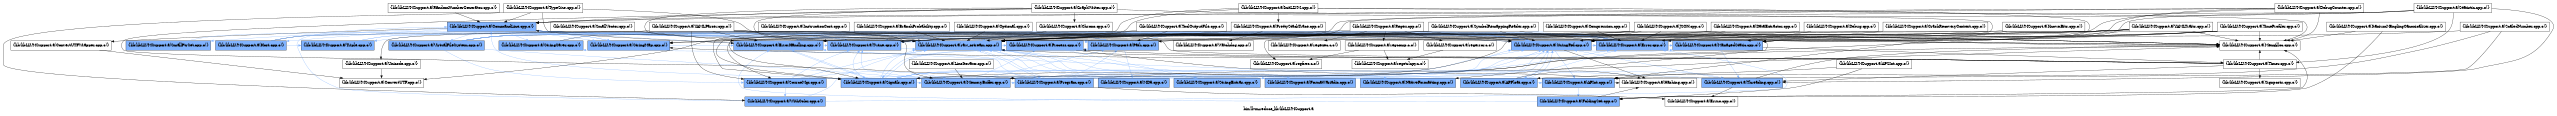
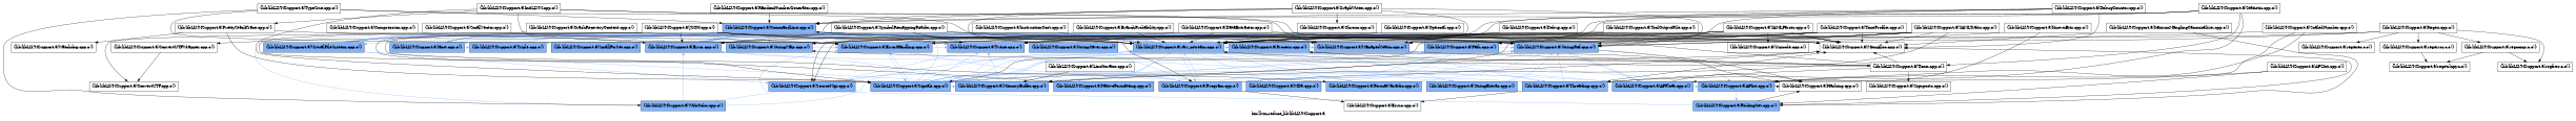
  digraph {
    label="bin/llvm-reduce_lib/libLLVMSupport.a"
    rankdir=TB
    node [group=0 shape=box]
    n1 [fillcolor="0.600000 0.5 1" group=1 label="{lib/libLLVMSupport.a(CommandLine.cpp.o)}" style=filled]
    n2 [label="{lib/libLLVMSupport.a(ConvertUTFWrapper.cpp.o)}"]
    n3 [fillcolor="0.600000 0.5 1" group=1 label="{lib/libLLVMSupport.a(Error.cpp.o)}" style=filled]
    n4 [fillcolor="0.600000 0.5 1" group=1 label="{lib/libLLVMSupport.a(ErrorHandling.cpp.o)}" style=filled]
    n5 [fillcolor="0.600000 0.5 1" group=1 label="{lib/libLLVMSupport.a(ManagedStatic.cpp.o)}" style=filled]
    n6 [label="{lib/libLLVMSupport.a(MemAlloc.cpp.o)}"]
    n7 [fillcolor="0.600000 0.5 1" group=1 label="{lib/libLLVMSupport.a(SmallPtrSet.cpp.o)}" style=filled]
    n8 [fillcolor="0.600000 0.5 1" group=1 label="{lib/libLLVMSupport.a(StringMap.cpp.o)}" style=filled]
    n9 [fillcolor="0.600000 0.5 1" group=1 label="{lib/libLLVMSupport.a(StringSaver.cpp.o)}" style=filled]
    n10 [fillcolor="0.600000 0.5 1" group=1 label="{lib/libLLVMSupport.a(StringRef.cpp.o)}" style=filled]
    n11 [fillcolor="0.600000 0.5 1" group=1 label="{lib/libLLVMSupport.a(Triple.cpp.o)}" style=filled]
    n12 [fillcolor="0.600000 0.5 1" group=1 label="{lib/libLLVMSupport.a(Twine.cpp.o)}" style=filled]
    n13 [fillcolor="0.600000 0.5 1" group=1 label="{lib/libLLVMSupport.a(VirtualFileSystem.cpp.o)}" style=filled]
    n14 [fillcolor="0.600000 0.5 1" group=1 label="{lib/libLLVMSupport.a(raw_ostream.cpp.o)}" style=filled]
    n15 [fillcolor="0.600000 0.5 1" group=1 label="{lib/libLLVMSupport.a(Host.cpp.o)}" style=filled]
    n16 [fillcolor="0.600000 0.5 1" group=1 label="{lib/libLLVMSupport.a(Path.cpp.o)}" style=filled]
    n17 [fillcolor="0.600000 0.5 1" group=1 label="{lib/libLLVMSupport.a(Process.cpp.o)}" style=filled]
    n18 [label="{lib/libLLVMSupport.a(ConvertUTF.cpp.o)}"]
    n19 [fillcolor="0.600000 0.5 1" group=1 label="{lib/libLLVMSupport.a(Signals.cpp.o)}" style=filled]
    n20 [fillcolor="0.600000 0.5 1" group=1 label="{lib/libLLVMSupport.a(Threading.cpp.o)}" style=filled]
    n21 [label="{lib/libLLVMSupport.a(Hashing.cpp.o)}"]
    n22 [fillcolor="0.600000 0.5 1" group=1 label="{lib/libLLVMSupport.a(APFloat.cpp.o)}" style=filled]
    n23 [fillcolor="0.600000 0.5 1" group=1 label="{lib/libLLVMSupport.a(APInt.cpp.o)}" style=filled]
    n24 [fillcolor="0.600000 0.5 1" group=1 label="{lib/libLLVMSupport.a(MemoryBuffer.cpp.o)}" style=filled]
    n25 [fillcolor="0.600000 0.5 1" group=1 label="{lib/libLLVMSupport.a(SourceMgr.cpp.o)}" style=filled]
    n26 [fillcolor="0.600000 0.5 1" group=1 label="{lib/libLLVMSupport.a(FormatVariadic.cpp.o)}" style=filled]
    n27 [fillcolor="0.600000 0.5 1" group=1 label="{lib/libLLVMSupport.a(NativeFormatting.cpp.o)}" style=filled]
    n28 [fillcolor="0.600000 0.5 1" group=1 label="{lib/libLLVMSupport.a(Program.cpp.o)}" style=filled]
    n29 [fillcolor="0.600000 0.5 1" group=1 label="{lib/libLLVMSupport.a(MD5.cpp.o)}" style=filled]
    n30 [fillcolor="0.600000 0.5 1" group=1 label="{lib/libLLVMSupport.a(StringExtras.cpp.o)}" style=filled]
    n31 [label="{lib/libLLVMSupport.a(Timer.cpp.o)}"]
    n32 [label="{lib/libLLVMSupport.a(Errno.cpp.o)}"]
    n33 [fillcolor="0.600000 0.5 1" group=1 label="{lib/libLLVMSupport.a(FoldingSet.cpp.o)}" style=filled]
    n34 [fillcolor="0.600000 0.5 1" group=1 label="{lib/libLLVMSupport.a(WithColor.cpp.o)}" style=filled]
    n35 [label="{lib/libLLVMSupport.a(ToolOutputFile.cpp.o)}"]
    n36 [label="{lib/libLLVMSupport.a(InitLLVM.cpp.o)}"]
    n37 [label="{lib/libLLVMSupport.a(PrettyStackTrace.cpp.o)}"]
    n38 [label="{lib/libLLVMSupport.a(Watchdog.cpp.o)}"]
    n39 [label="{lib/libLLVMSupport.a(Unicode.cpp.o)}"]
    n40 [label="{lib/libLLVMSupport.a(TypeSize.cpp.o)}"]
    n41 [label="{lib/libLLVMSupport.a(Regex.cpp.o)}"]
    n42 [label="{lib/libLLVMSupport.a(regcomp.c.o)}"]
    n43 [label="{lib/libLLVMSupport.a(regerror.c.o)}"]
    n44 [label="{lib/libLLVMSupport.a(regexec.c.o)}"]
    n45 [label="{lib/libLLVMSupport.a(regfree.c.o)}"]
    n46 [label="{lib/libLLVMSupport.a(regstrlcpy.c.o)}"]
    n47 [label="{lib/libLLVMSupport.a(Signposts.cpp.o)}"]
    n48 [label="{lib/libLLVMSupport.a(Chrono.cpp.o)}"]
    n49 [label="{lib/libLLVMSupport.a(Debug.cpp.o)}"]
    n50 [label="{lib/libLLVMSupport.a(InstructionCost.cpp.o)}"]
    n51 [label="{lib/libLLVMSupport.a(RandomNumberGenerator.cpp.o)}"]
    n52 [label="{lib/libLLVMSupport.a(SmallVector.cpp.o)}"]
    n53 [label="{lib/libLLVMSupport.a(Statistic.cpp.o)}"]
    n54 [label="{lib/libLLVMSupport.a(TimeProfiler.cpp.o)}"]
    n55 [label="{lib/libLLVMSupport.a(JSON.cpp.o)}"]
    n56 [label="{lib/libLLVMSupport.a(YAMLParser.cpp.o)}"]
    n57 [label="{lib/libLLVMSupport.a(CrashRecoveryContext.cpp.o)}"]
    n58 [label="{lib/libLLVMSupport.a(BranchProbability.cpp.o)}"]
    n59 [label="{lib/libLLVMSupport.a(DebugCounter.cpp.o)}"]
    n60 [label="{lib/libLLVMSupport.a(ScaledNumber.cpp.o)}"]
    n61 [label="{lib/libLLVMSupport.a(GraphWriter.cpp.o)}"]
    n62 [label="{lib/libLLVMSupport.a(KnownBits.cpp.o)}"]
    n63 [label="{lib/libLLVMSupport.a(Optional.cpp.o)}"]
    n64 [label="{lib/libLLVMSupport.a(SymbolRemappingReader.cpp.o)}"]
    n65 [label="{lib/libLLVMSupport.a(LineIterator.cpp.o)}"]
    n66 [label="{lib/libLLVMSupport.a(ItaniumManglingCanonicalizer.cpp.o)}"]
    n67 [label="{lib/libLLVMSupport.a(DataExtractor.cpp.o)}"]
    n68 [label="{lib/libLLVMSupport.a(Compression.cpp.o)}"]
    n69 [label="{lib/libLLVMSupport.a(APSInt.cpp.o)}"]
    n70 [label="{lib/libLLVMSupport.a(YAMLTraits.cpp.o)}"]
    subgraph sub_1 {
      rank=same
      n1
    }
    subgraph sub_2 {
      rank=same
      n2
      n3
      n4
      n5
      n6
      n7
      n8
      n9
      n10
      n11
      n12
      n13
      n14
      n15
      n16
      n17
    }
    subgraph sub_3 {
      rank=same
      n18
      n19
      n20
      n21
      n22
      n23
      n24
      n25
      n26
      n27
      n28
      n29
      n30
    }
    subgraph sub_4 {
      rank=same
      n1
    }
    subgraph sub_5 {
      rank=same
      n2
      n3
      n4
      n5
      n6
      n7
      n8
      n9
      n10
      n11
      n12
      n13
      n14
      n15
      n16
      n17
    }
    subgraph sub_6 {
      rank=same
      n18
      n19
      n20
      n21
      n22
      n23
      n24
      n25
      n26
      n27
      n28
      n29
      n30
    }
    n1 -> n2
    n1 -> n3 [color="0.600000 0.5 1"]
    n1 -> n4 [color="0.600000 0.5 1"]
    n1 -> n5 [color="0.600000 0.5 1"]
    n1 -> n6
    n1 -> n7 [color="0.600000 0.5 1"]
    n1 -> n8 [color="0.600000 0.5 1"]
    n1 -> n9 [color="0.600000 0.5 1"]
    n1 -> n10 [color="0.600000 0.5 1"]
    n1 -> n11 [color="0.600000 0.5 1"]
    n1 -> n12 [color="0.600000 0.5 1"]
    n1 -> n13 [color="0.600000 0.5 1"]
    n1 -> n14 [color="0.600000 0.5 1"]
    n1 -> n15 [color="0.600000 0.5 1"]
    n1 -> n16 [color="0.600000 0.5 1"]
    n1 -> n17 [color="0.600000 0.5 1"]
    n2 -> n18
    n3 -> n4 [color="0.600000 0.5 1"]
    n3 -> n5 [color="0.600000 0.5 1"]
    n3 -> n12 [color="0.600000 0.5 1"]
    n3 -> n14 [color="0.600000 0.5 1"]
    n4 -> n12 [color="0.600000 0.5 1"]
    n4 -> n14 [color="0.600000 0.5 1"]
    n4 -> n19 [color="0.600000 0.5 1"]
    n5 -> n20 [color="0.600000 0.5 1"]
    n5 -> n31
    n7 -> n4 [color="0.600000 0.5 1"]
    n8 -> n4 [color="0.600000 0.5 1"]
    n9 -> n6
    n9 -> n10 [color="0.600000 0.5 1"]
    n10 -> n3 [color="0.600000 0.5 1"]
    n10 -> n21
    n10 -> n22 [color="0.600000 0.5 1"]
    n10 -> n23 [color="0.600000 0.5 1"]
    n11 -> n10 [color="0.600000 0.5 1"]
    n11 -> n12 [color="0.600000 0.5 1"]
    n12 -> n14 [color="0.600000 0.5 1"]
    n13 -> n3 [color="0.600000 0.5 1"]
    n13 -> n6
    n13 -> n8 [color="0.600000 0.5 1"]
    n13 -> n10 [color="0.600000 0.5 1"]
    n13 -> n12 [color="0.600000 0.5 1"]
    n13 -> n14 [color="0.600000 0.5 1"]
    n13 -> n16 [color="0.600000 0.5 1"]
    n13 -> n24 [color="0.600000 0.5 1"]
    n13 -> n25 [color="0.600000 0.5 1"]
    n14 -> n3 [color="0.600000 0.5 1"]
    n14 -> n4 [color="0.600000 0.5 1"]
    n14 -> n12 [color="0.600000 0.5 1"]
    n14 -> n16 [color="0.600000 0.5 1"]
    n14 -> n17 [color="0.600000 0.5 1"]
    n14 -> n26 [color="0.600000 0.5 1"]
    n14 -> n28 [color="0.600000 0.5 1"]
    n15 -> n6
    n15 -> n8 [color="0.600000 0.5 1"]
    n15 -> n10 [color="0.600000 0.5 1"]
    n15 -> n11 [color="0.600000 0.5 1"]
    n15 -> n14 [color="0.600000 0.5 1"]
    n16 -> n3 [color="0.600000 0.5 1"]
    n16 -> n10 [color="0.600000 0.5 1"]
    n16 -> n12 [color="0.600000 0.5 1"]
    n16 -> n17 [color="0.600000 0.5 1"]
    n16 -> n19 [color="0.600000 0.5 1"]
    n16 -> n29 [color="0.600000 0.5 1"]
    n17 -> n3 [color="0.600000 0.5 1"]
    n17 -> n5 [color="0.600000 0.5 1"]
    n17 -> n16 [color="0.600000 0.5 1"]
    n17 -> n21
    n17 -> n30 [color="0.600000 0.5 1"]
    n19 -> n1 [color="0.600000 0.5 1"]
    n19 -> n4 [color="0.600000 0.5 1"]
    n19 -> n5 [color="0.600000 0.5 1"]
    n19 -> n6
    n19 -> n10 [color="0.600000 0.5 1"]
    n19 -> n12 [color="0.600000 0.5 1"]
    n19 -> n14 [color="0.600000 0.5 1"]
    n19 -> n16 [color="0.600000 0.5 1"]
    n19 -> n20 [color="0.600000 0.5 1"]
    n19 -> n24 [color="0.600000 0.5 1"]
    n19 -> n26 [color="0.600000 0.5 1"]
    n19 -> n27 [color="0.600000 0.5 1"]
    n19 -> n28 [color="0.600000 0.5 1"]
    n20 -> n4 [color="0.600000 0.5 1"]
    n20 -> n6
    n20 -> n10 [color="0.600000 0.5 1"]
    n20 -> n32
    n22 -> n3 [color="0.600000 0.5 1"]
    n22 -> n10 [color="0.600000 0.5 1"]
    n22 -> n14 [color="0.600000 0.5 1"]
    n22 -> n21
    n22 -> n23 [color="0.600000 0.5 1"]
    n23 -> n14 [color="0.600000 0.5 1"]
    n23 -> n21
    n23 -> n33 [color="0.600000 0.5 1"]
    n24 -> n3 [color="0.600000 0.5 1"]
    n24 -> n12 [color="0.600000 0.5 1"]
    n24 -> n16 [color="0.600000 0.5 1"]
    n24 -> n17 [color="0.600000 0.5 1"]
    n24 -> n28 [color="0.600000 0.5 1"]
    n25 -> n10 [color="0.600000 0.5 1"]
    n25 -> n12 [color="0.600000 0.5 1"]
    n25 -> n14 [color="0.600000 0.5 1"]
    n25 -> n24 [color="0.600000 0.5 1"]
    n25 -> n34 [color="0.600000 0.5 1"]
    n26 -> n10 [color="0.600000 0.5 1"]
    n27 -> n14 [color="0.600000 0.5 1"]
    n28 -> n6
    n28 -> n9 [color="0.600000 0.5 1"]
    n28 -> n10 [color="0.600000 0.5 1"]
    n28 -> n14 [color="0.600000 0.5 1"]
    n28 -> n16 [color="0.600000 0.5 1"]
    n28 -> n30 [color="0.600000 0.5 1"]
    n28 -> n32
    n29 -> n14 [color="0.600000 0.5 1"]
    n30 -> n10 [color="0.600000 0.5 1"]
    n30 -> n14 [color="0.600000 0.5 1"]
    n31 -> n1
    n31 -> n6
    n31 -> n8
    n31 -> n14
    n31 -> n17
    n31 -> n20
    n31 -> n47
    n33 -> n4 [color="0.600000 0.5 1"]
    n33 -> n6
    n33 -> n21
    n34 -> n1 [color="0.600000 0.5 1"]
    n34 -> n3 [color="0.600000 0.5 1"]
    n34 -> n14 [color="0.600000 0.5 1"]
    n35 -> n14
    n35 -> n16
    n35 -> n19
    n36 -> n4
    n36 -> n5
    n36 -> n6
    n36 -> n19
    n36 -> n37
    n37 -> n14
    n37 -> n19
    n37 -> n38
-   n39 -> n18
    n40 -> n1
    n40 -> n4
    n40 -> n14
    n40 -> n34
    n41 -> n10
    n41 -> n12
    n41 -> n42
    n41 -> n43
    n41 -> n44
    n41 -> n45
    n42 -> n45
    n42 -> n46
    n43 -> n46
    n48 -> n14
    n49 -> n5
    n49 -> n14
    n50 -> n14
    n51 -> n1
    n52 -> n4
    n53 -> n1
    n53 -> n5
    n53 -> n14
    n53 -> n20
    n53 -> n31
    n54 -> n3
    n54 -> n6
    n54 -> n8
    n54 -> n12
    n54 -> n14
    n54 -> n16
    n55 -> n3
    n55 -> n6
    n55 -> n10
    n55 -> n12
    n55 -> n14
    n55 -> n18
+   n55 -> n26
    n55 -> n27
    n56 -> n4
    n56 -> n6
    n56 -> n10
    n56 -> n14
    n56 -> n24
    n56 -> n25
    n56 -> n39
    n57 -> n5
    n57 -> n19
    n58 -> n14
    n59 -> n1
    n59 -> n5
    n59 -> n6
    n59 -> n10
    n59 -> n14
    n60 -> n14
    n60 -> n22
    n60 -> n23
    n61 -> n1
    n61 -> n10
    n61 -> n12
    n61 -> n14
    n61 -> n28
    n61 -> n48
    n62 -> n14
    n62 -> n23
    n63 -> n14
    n64 -> n3
    n64 -> n10
    n64 -> n12
    n64 -> n14
    n65 -> n24
    n66 -> n6
    n66 -> n33
    n67 -> n3
    n67 -> n10
    n67 -> n14
    n68 -> n3
    n68 -> n12 [color="0.600000 0.5 1"]
    n69 -> n23
    n69 -> n33
    n70 -> n4
    n70 -> n6
    n70 -> n8
    n70 -> n10
    n70 -> n12
    n70 -> n14
    n70 -> n24
    n70 -> n25
  }
